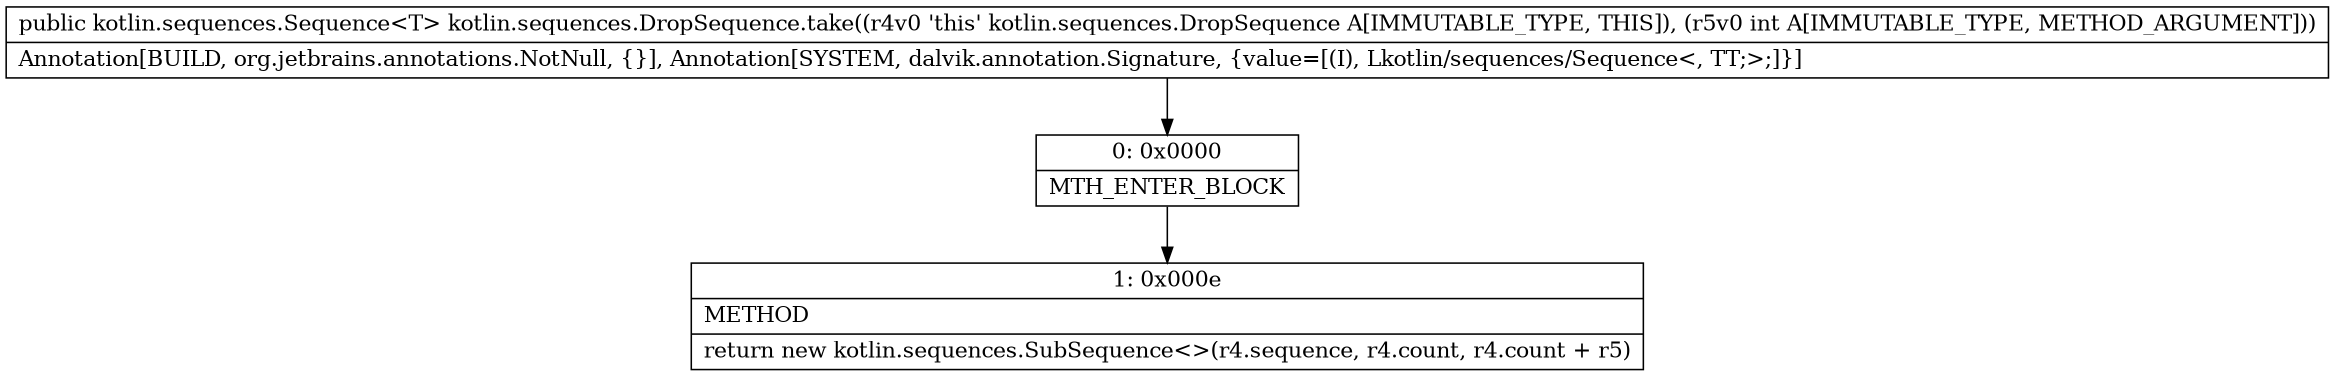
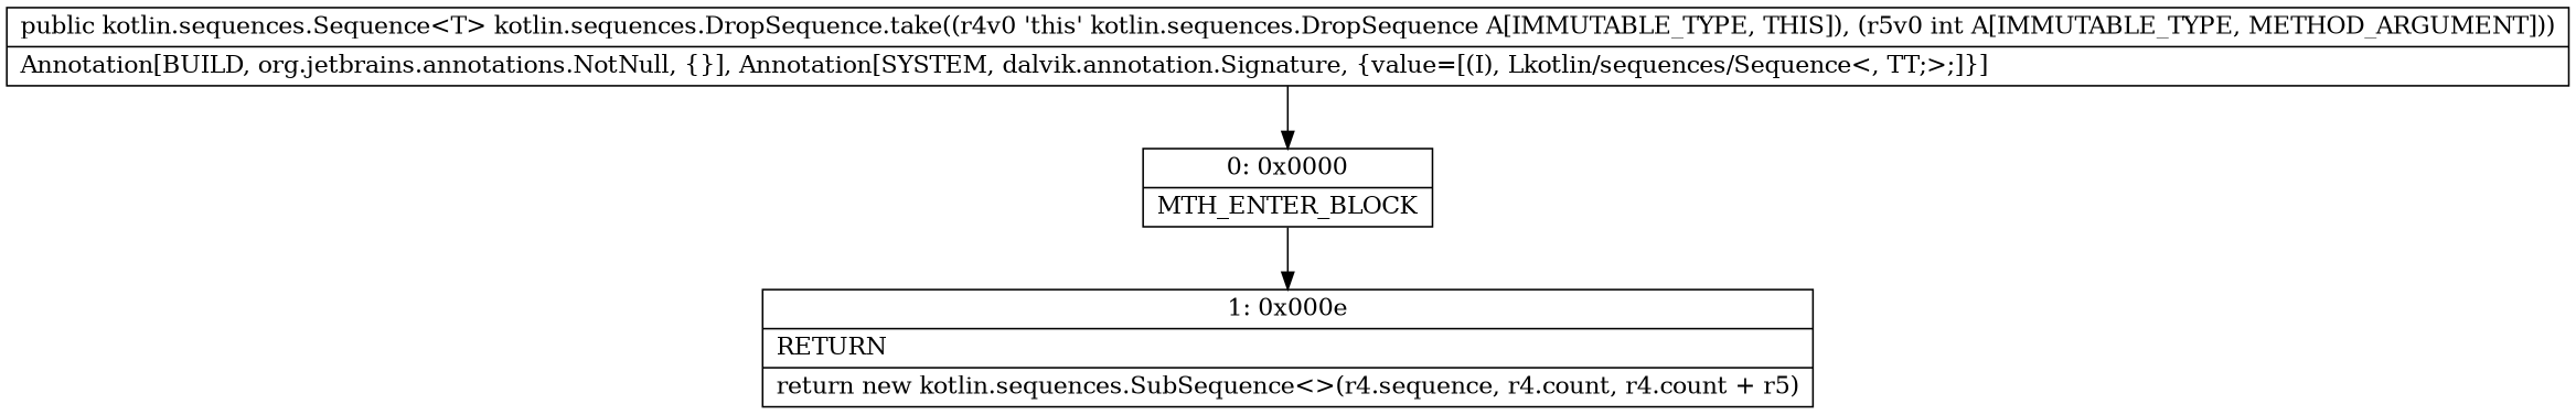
  digraph {
    node [shape=record]
    n1 [label="{0\:\ 0x0000|MTH_ENTER_BLOCK\l}"]
-   n2 [label="{1\:\ 0x000e|METHOD\l|return new kotlin.sequences.SubSequence\<\>(r4.sequence, r4.count, r4.count + r5)\l}"]
+   n2 [label="{1\:\ 0x000e|RETURN\l|return new kotlin.sequences.SubSequence\<\>(r4.sequence, r4.count, r4.count + r5)\l}"]
    n3 [label="{public kotlin.sequences.Sequence\<T\> kotlin.sequences.DropSequence.take((r4v0 'this' kotlin.sequences.DropSequence A[IMMUTABLE_TYPE, THIS]), (r5v0 int A[IMMUTABLE_TYPE, METHOD_ARGUMENT]))  | Annotation[BUILD, org.jetbrains.annotations.NotNull, \{\}], Annotation[SYSTEM, dalvik.annotation.Signature, \{value=[(I), Lkotlin\/sequences\/Sequence\<, TT;\>;]\}]\l}"]
    n1 -> n2
    n3 -> n1
  }
